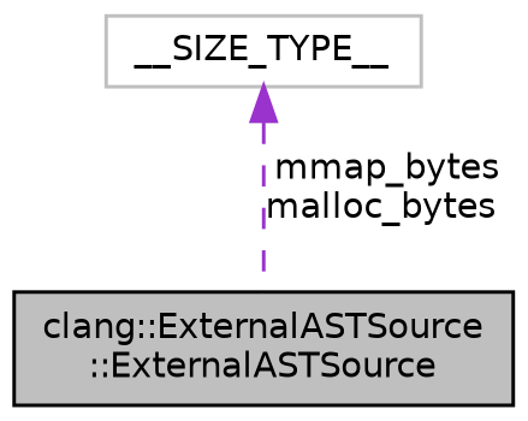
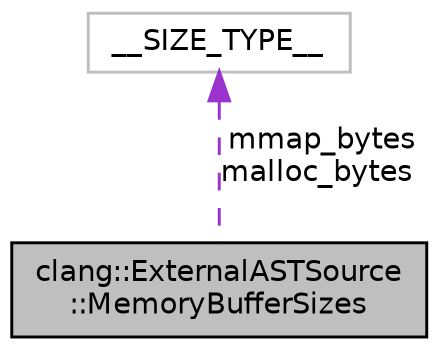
  digraph {
    node [fontname=Helvetica fontsize=10 shape=record]
-   n1 [color=black fillcolor=grey75 fontcolor=black height=0.2 label="clang::ExternalASTSource\l::ExternalASTSource" style=filled width=0.4]
+   n1 [color=black fillcolor=grey75 fontcolor=black height=0.2 label="clang::ExternalASTSource\l::MemoryBufferSizes" style=filled width=0.4]
    n2 [color=grey75 height=0.2 label=__SIZE_TYPE__ width=0.4]
    n2 -> n1 [color=darkorchid3 dir=back fontname=Helvetica fontsize=10 label=" mmap_bytes\nmalloc_bytes" labelfontname=Helvetica labelfontsize=10 style=dashed]
  }
